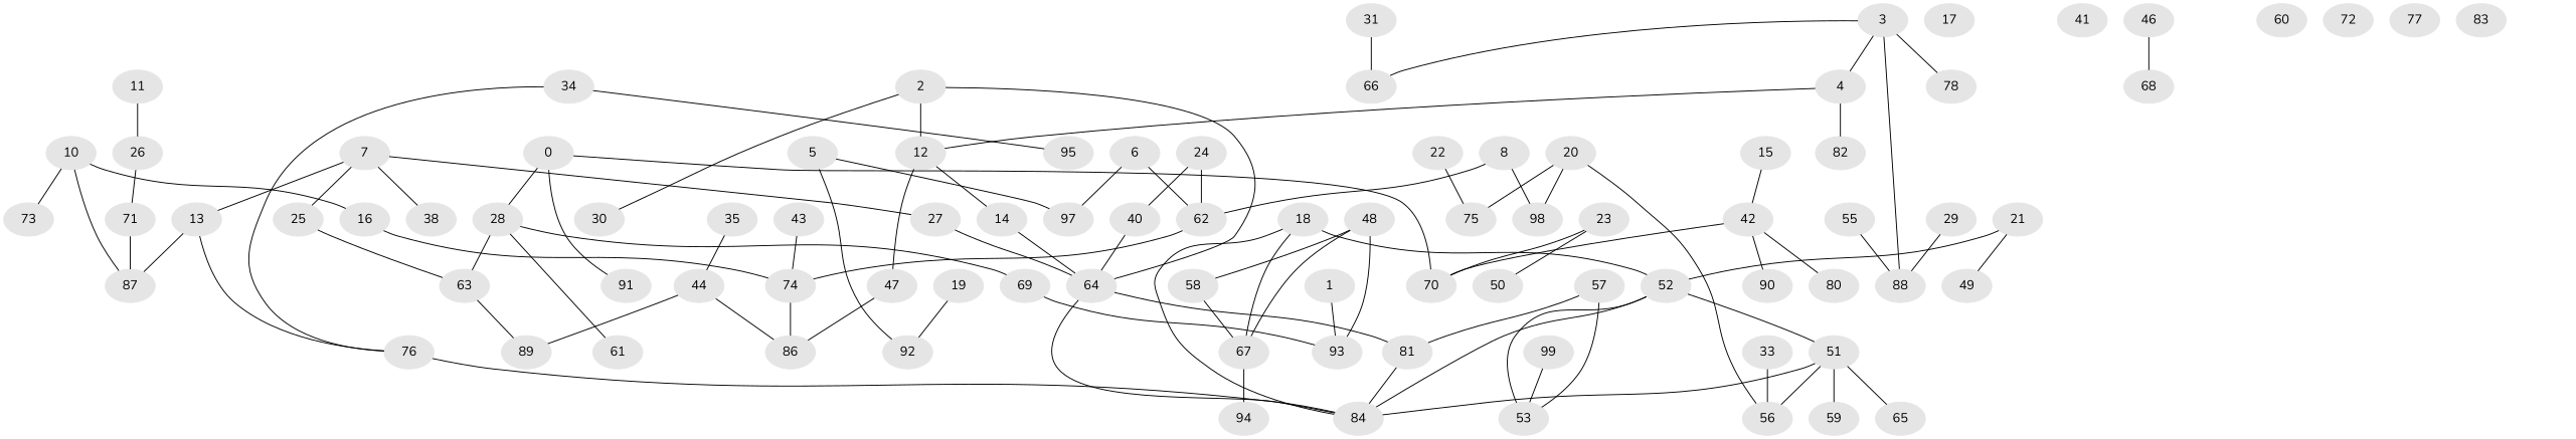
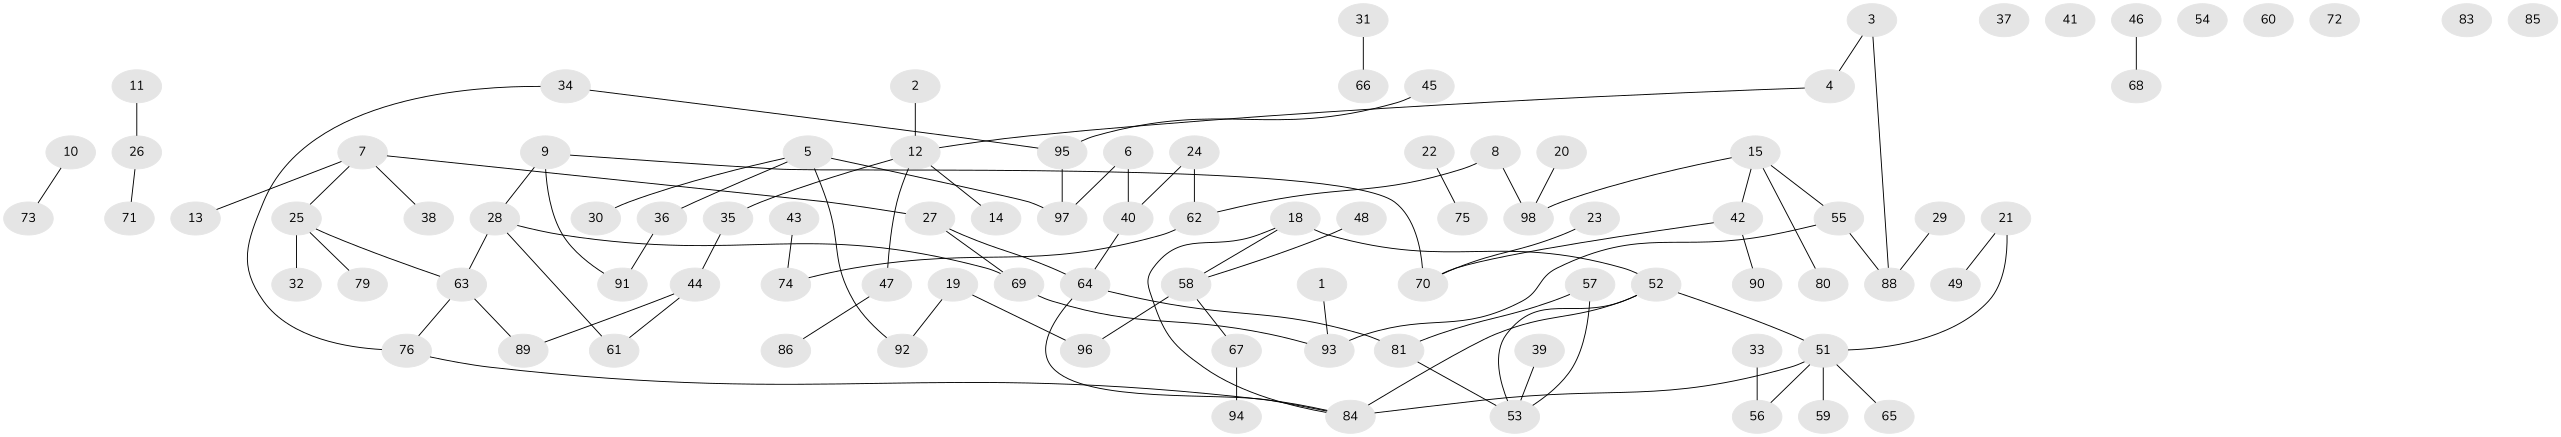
  graph {
    fontname=Nunito
    node [color=gray90 fontname=Nunito style=filled]
    edge [fontname=Nunito]
    1
    93
    81
    84
    2
    12
    30
    64
    14
    35
    47
    3
    4
    66
-   78
    88
-   82
    5
+   36
    92
    97
    91
    6
    40
    7
    13
    25
    27
    38
-   87
    76
+   32
    63
+   79
    69
    8
    62
    98
    74
-   9 [label=0]
+   9
    28
    70
    61
    10
-   16
    73
    11
    26
    71
    44
    86
    15
    42
    55
    80
    90
-   17
    18
    52
    67
    51
    53
    94
    19
+   96
    20
    56
    75
    21
    49
    22
    23
-   50
    24
    89
    29
    31
    33
    34
    95
-   39 [label=99]
+   37
+   39
    59
    65
    41
    43
+   45
    46
    68
    48
    58
+   54
    57
    60
    72
-   77
    83
+   85
    1 -- 93
-   81 -- 84
+   81 -- 53
    2 -- 12
-   2 -- 30
-   2 -- 64
+   5 -- 30
    12 -- 14
+   12 -- 35
    12 -- 47
    64 -- 81
    64 -- 84
-   14 -- 64
    35 -- 44
    47 -- 86
    3 -- 4
-   3 -- 66
-   3 -- 78
    3 -- 88
    4 -- 12
-   4 -- 82
+   5 -- 36
    5 -- 92
    5 -- 97
+   36 -- 91
    6 -- 97
-   6 -- 62
+   6 -- 40
    40 -- 64
    7 -- 13
    7 -- 25
    7 -- 27
    7 -- 38
-   13 -- 87
-   13 -- 76
+   63 -- 76
+   25 -- 32
    25 -- 63
+   25 -- 79
    27 -- 64
+   27 -- 69
    76 -- 84
    63 -- 89
    69 -- 93
    8 -- 62
    8 -- 98
    62 -- 74
-   74 -- 86
    9 -- 91
    9 -- 28
    9 -- 70
    28 -- 63
    28 -- 69
    28 -- 61
-   10 -- 87
-   10 -- 16
    10 -- 73
-   16 -- 74
    11 -- 26
    26 -- 71
-   71 -- 87
-   44 -- 86
+   44 -- 61
    44 -- 89
+   15 -- 98
    15 -- 42
+   15 -- 55
    42 -- 70
-   42 -- 80
+   15 -- 80
    42 -- 90
    55 -- 88
    18 -- 84
    18 -- 52
-   18 -- 67
+   18 -- 58
    52 -- 84
    52 -- 51
    52 -- 53
    67 -- 94
    51 -- 84
    51 -- 56
    51 -- 59
    51 -- 65
    19 -- 92
+   19 -- 96
    20 -- 98
-   20 -- 56
-   20 -- 75
-   21 -- 52
+   21 -- 51
    21 -- 49
    22 -- 75
    23 -- 70
-   23 -- 50
    24 -- 40
    24 -- 62
    29 -- 88
    31 -- 66
    33 -- 56
    34 -- 76
    34 -- 95
+   95 -- 97
    39 -- 53
    43 -- 74
+   45 -- 95
    46 -- 68
-   48 -- 93
-   48 -- 67
+   55 -- 93
    48 -- 58
    58 -- 67
+   58 -- 96
    57 -- 81
    57 -- 53
  }
